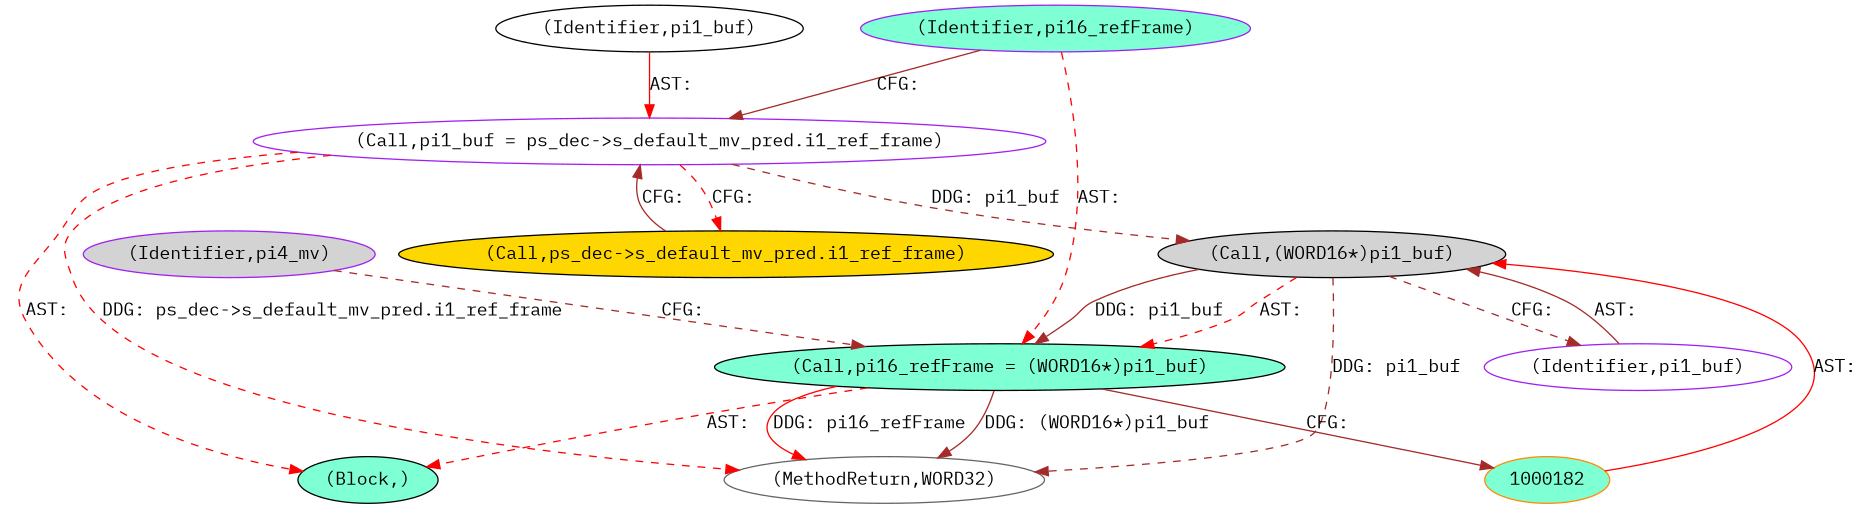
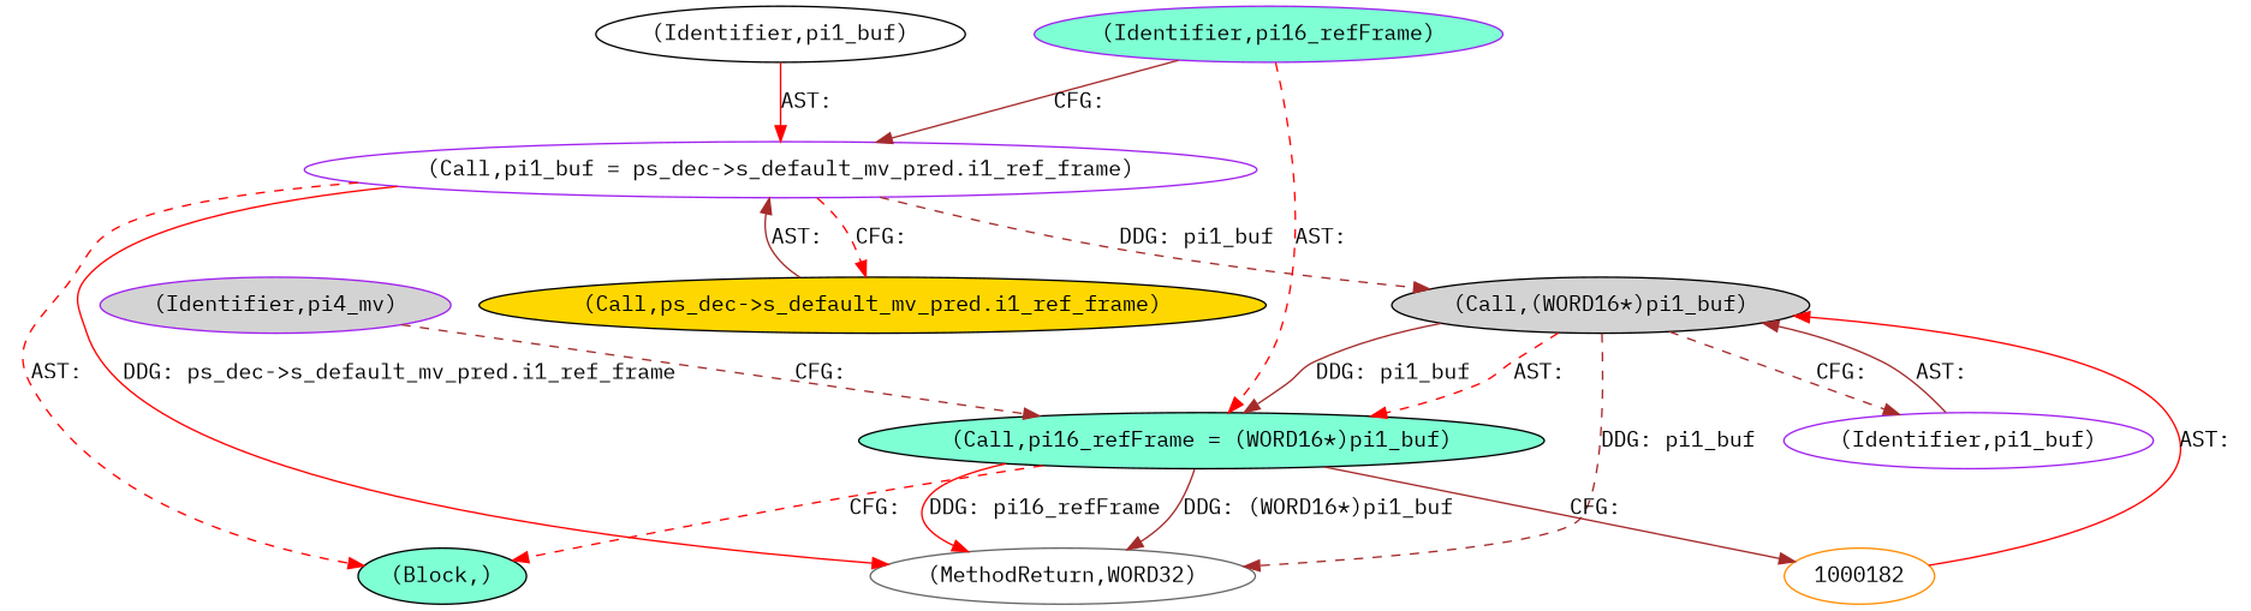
  digraph {
    fontname="IBM Plex Mono"
    node [color=black fillcolor=white fontname="IBM Plex Mono" style=filled]
    edge [color=brown fontname="IBM Plex Mono" style=dashed]
    n1 [color=purple label="(Call,pi1_buf = ps_dec->s_default_mv_pred.i1_ref_frame)"]
    n2 [fillcolor=lightgrey label="(Call,(WORD16*)pi1_buf)"]
    n3 [fillcolor=aquamarine label="(Block,)"]
    n4 [color=gray40 label="(MethodReturn,WORD32)"]
    n5 [fillcolor=gold label="(Call,ps_dec->s_default_mv_pred.i1_ref_frame)"]
    n6 [fillcolor=aquamarine label="(Call,pi16_refFrame = (WORD16*)pi1_buf)"]
    n7 [color=purple label="(Identifier,pi1_buf)"]
-   1000182 [color=darkorange fillcolor=aquamarine]
+   1000182 [color=darkorange]
    n9 [color=purple fillcolor=aquamarine label="(Identifier,pi16_refFrame)"]
    n10 [color=purple fillcolor=lightgrey label="(Identifier,pi4_mv)"]
    n11 [label="(Identifier,pi1_buf)"]
    n1 -> n2 [label="DDG: pi1_buf"]
    n1 -> n3 [color=red label="AST: "]
-   n1 -> n4 [color=red label="DDG: ps_dec->s_default_mv_pred.i1_ref_frame"]
+   n1 -> n4 [color=red label="DDG: ps_dec->s_default_mv_pred.i1_ref_frame" style=solid]
    n1 -> n5 [color=red label="CFG: "]
    n2 -> n4 [label="DDG: pi1_buf"]
    n2 -> n6 [color=red label="AST: "]
    n2 -> n6 [label="DDG: pi1_buf" style=solid]
    n2 -> n7 [label="CFG: "]
-   n5 -> n1 [label="CFG: " style=solid]
-   n6 -> n3 [color=red label="AST: "]
+   n5 -> n1 [label="AST: " style=solid]
+   n6 -> n3 [color=red label="CFG: "]
    n6 -> n4 [label="DDG: (WORD16*)pi1_buf" style=solid]
    n6 -> n4 [color=red label="DDG: pi16_refFrame" style=solid]
    n6 -> 1000182 [label="CFG: " style=solid]
    n7 -> n2 [label="AST: " style=solid]
    1000182 -> n2 [color=red label="AST: " style=solid]
    n9 -> n1 [label="CFG: " style=solid]
    n9 -> n6 [color=red label="AST: "]
    n10 -> n6 [label="CFG: "]
    n11 -> n1 [color=red label="AST: " style=solid]
  }
